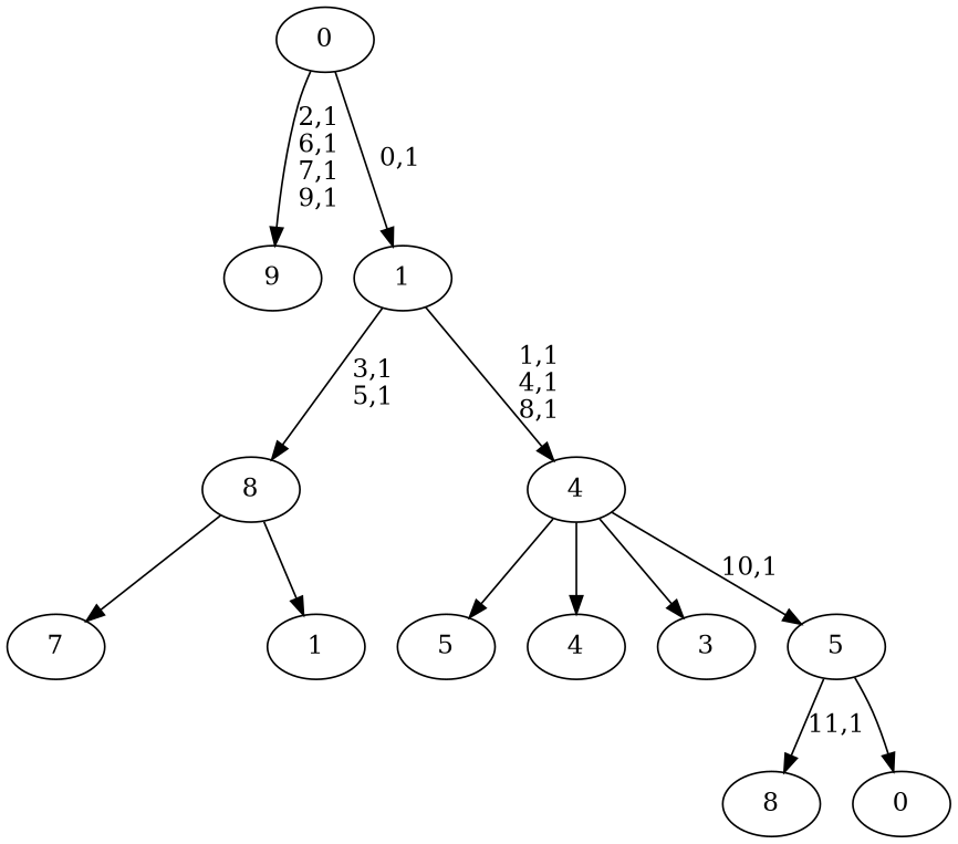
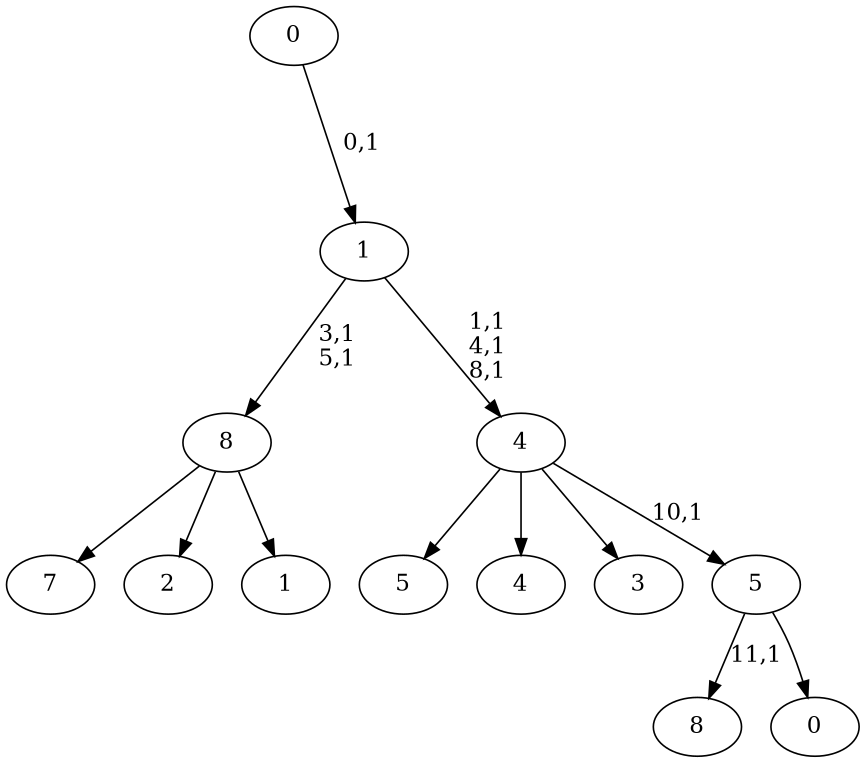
  digraph {
-   n1 [label=9]
    n2 [label=8]
    n3 [label=7]
    n4 [label=5]
    n5 [label=4]
    n6 [label=3]
+   n7 [label=2]
    n8 [label=1]
    8
    n10 [label=0]
    5
    4
    1
    0
    8 -> n3
+   8 -> n7
    8 -> n8
    5 -> n2 [label="11,1"]
    5 -> n10
    4 -> n4
    4 -> n5
    4 -> n6
    4 -> 5 [label="10,1"]
    1 -> 8 [label="3,1\n5,1"]
    1 -> 4 [label="1,1\n4,1\n8,1"]
-   0 -> n1 [label="2,1\n6,1\n7,1\n9,1"]
    0 -> 1 [label="0,1"]
  }
